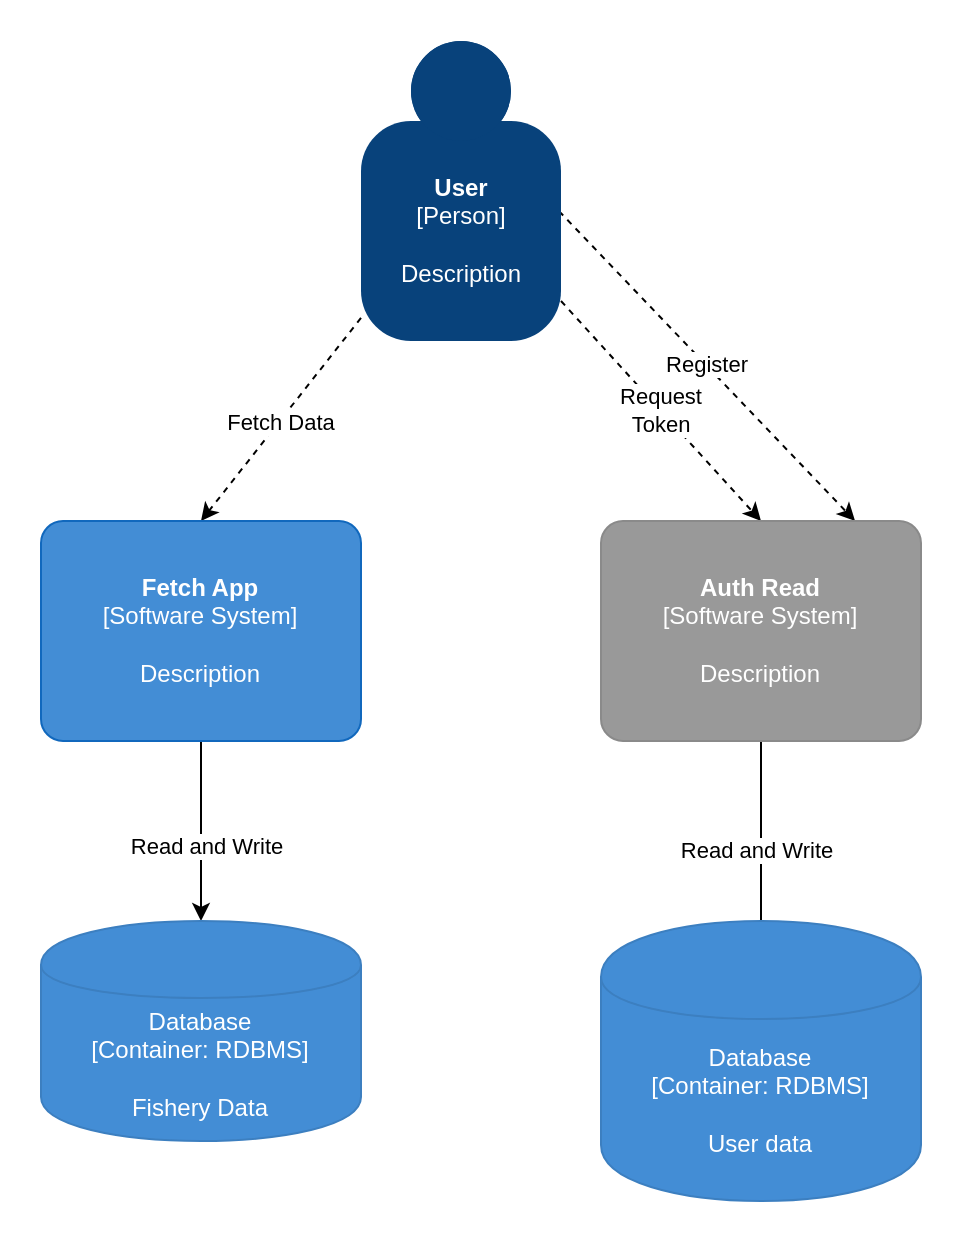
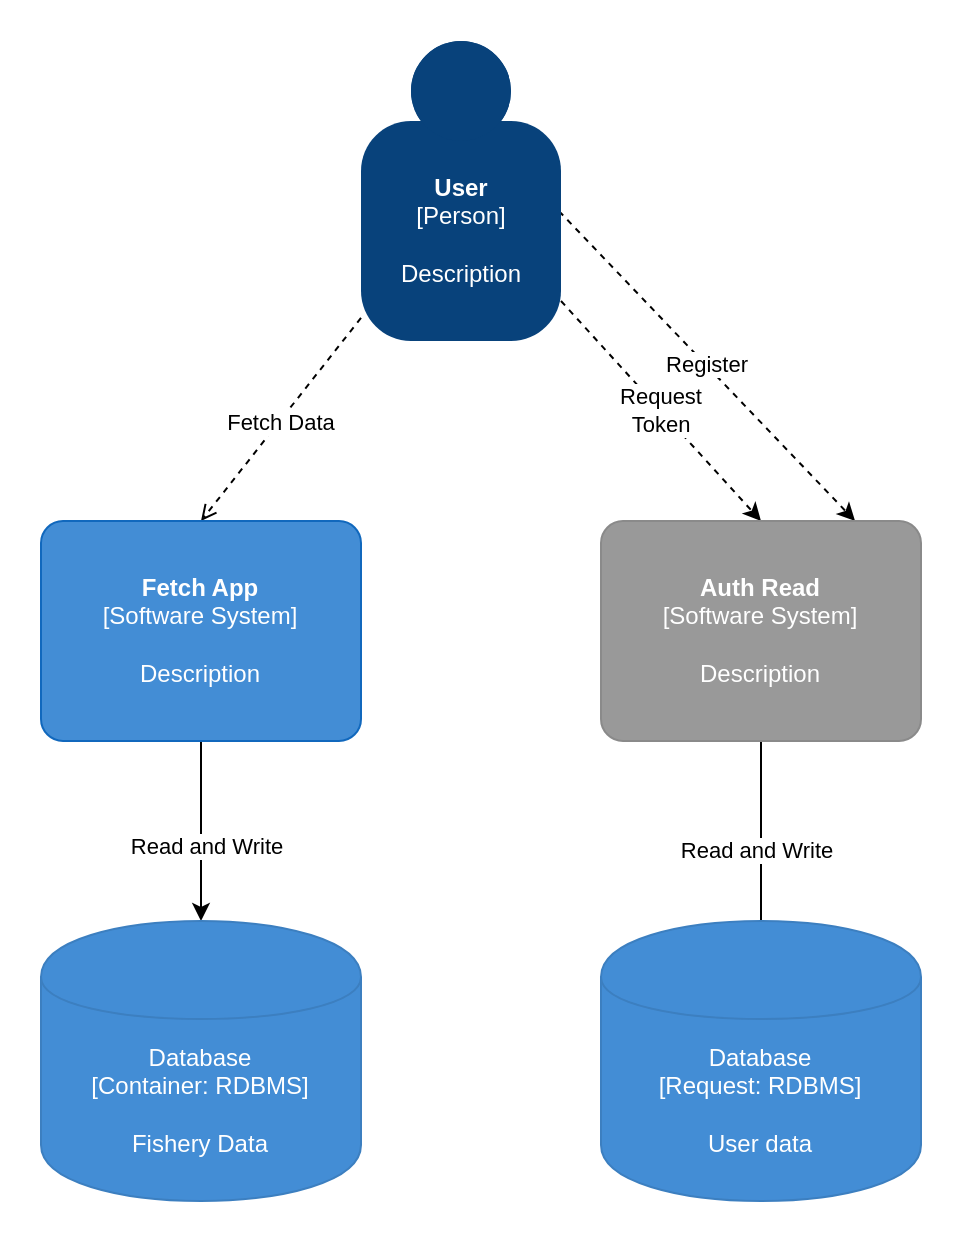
  <mxCell id="0" />
  <mxCell id="1" parent="0" />
  <mxCell id="2" value="Register" style="rounded=0;orthogonalLoop=1;jettySize=auto;html=1;dashed=1;strokeWidth=1;entryX=0.794;entryY=0;entryDx=0;entryDy=0;entryPerimeter=0;exitX=0.99;exitY=0.567;exitDx=0;exitDy=0;exitPerimeter=0;" edge="1" parent="1" source="6" target="13"><mxGeometry relative="1" as="geometry"><Array as="points" /></mxGeometry></mxCell>
- <mxCell id="3" style="edgeStyle=none;rounded=0;orthogonalLoop=1;jettySize=auto;html=1;entryX=0.5;entryY=0;entryDx=0;entryDy=0;entryPerimeter=0;dashed=1;strokeColor=#000000;strokeWidth=1;" edge="1" parent="1" source="6" target="9"><mxGeometry relative="1" as="geometry" /></mxCell>
+ <mxCell id="3" style="edgeStyle=none;rounded=0;orthogonalLoop=1;jettySize=auto;html=1;entryX=0.5;entryY=0;entryDx=0;entryDy=0;entryPerimeter=0;dashed=1;strokeColor=#000000;strokeWidth=1;endArrow=open;" edge="1" parent="1" source="6" target="9"><mxGeometry relative="1" as="geometry" /></mxCell>
  <mxCell id="4" value="Fetch Data" style="edgeLabel;html=1;align=center;verticalAlign=middle;resizable=0;points=[];" vertex="1" connectable="0" parent="3"><mxGeometry x="0.309" y="2" relative="1" as="geometry"><mxPoint x="11" y="-16" as="offset" /></mxGeometry></mxCell>
  <mxCell id="5" value="Request&lt;br&gt;Token" style="edgeStyle=none;rounded=1;orthogonalLoop=1;jettySize=auto;html=1;entryX=0.5;entryY=0;entryDx=0;entryDy=0;entryPerimeter=0;dashed=1;strokeColor=#000000;strokeWidth=1;" edge="1" parent="1" source="6" target="13"><mxGeometry relative="1" as="geometry" /></mxCell>
  <mxCell id="6" value="&lt;b&gt;User&lt;/b&gt;&lt;div&gt;[Person]&lt;/div&gt;&lt;br&gt;&lt;div&gt;Description&lt;/div&gt;" style="html=1;dashed=0;whitespace=wrap;fillColor=#08427b;strokeColor=none;fontColor=#ffffff;shape=mxgraph.c4.person;align=center;metaEdit=1;points=[[0.5,0,0],[1,0.5,0],[1,0.75,0],[0.75,1,0],[0.5,1,0],[0.25,1,0],[0,0.75,0],[0,0.5,0]];metaData={&quot;c4Type&quot;:{&quot;editable&quot;:false}};" vertex="1" parent="1"><mxGeometry x="180" y="20" width="100" height="150" as="geometry" /></mxCell>
  <mxCell id="7" style="edgeStyle=orthogonalEdgeStyle;rounded=0;orthogonalLoop=1;jettySize=auto;html=1;exitX=0.5;exitY=1;exitDx=0;exitDy=0;exitPerimeter=0;" edge="1" parent="1" source="9" target="10"><mxGeometry relative="1" as="geometry" /></mxCell>
  <mxCell id="8" value="Read and Write" style="edgeLabel;html=1;align=center;verticalAlign=middle;resizable=0;points=[];" vertex="1" connectable="0" parent="7"><mxGeometry x="0.156" y="2" relative="1" as="geometry"><mxPoint as="offset" /></mxGeometry></mxCell>
  <mxCell id="9" value="&lt;b&gt;Fetch App&lt;/b&gt;&lt;div&gt;[Software System]&lt;/div&gt;&lt;br&gt;&lt;div&gt;Description&lt;/div&gt;" style="rounded=1;whiteSpace=wrap;html=1;labelBackgroundColor=none;fillColor=#438dd5;fontColor=#ffffff;align=center;arcSize=10;strokeColor=#1168BD;metaEdit=1;metaData={&quot;c4Type&quot;:{&quot;editable&quot;:false}};points=[[0.25,0,0],[0.5,0,0],[0.75,0,0],[1,0.25,0],[1,0.5,0],[1,0.75,0],[0.75,1,0],[0.5,1,0],[0.25,1,0],[0,0.75,0],[0,0.5,0],[0,0.25,0]];" vertex="1" parent="1"><mxGeometry x="20" y="260" width="160" height="110.0" as="geometry" /></mxCell>
- <mxCell id="10" value="Database&lt;div&gt;[Container:&amp;nbsp;RDBMS]&lt;/div&gt;&lt;br&gt;&lt;div&gt;Fishery Data&lt;/div&gt;" style="shape=cylinder;whiteSpace=wrap;html=1;boundedLbl=1;rounded=0;labelBackgroundColor=none;fillColor=#438DD5;fontSize=12;fontColor=#ffffff;align=center;strokeColor=#3C7FC0;metaEdit=1;points=[[0.5,0,0],[1,0.25,0],[1,0.5,0],[1,0.75,0],[0.5,1,0],[0,0.75,0],[0,0.5,0],[0,0.25,0]];metaData={&quot;c4Type&quot;:{&quot;editable&quot;:false}};" vertex="1" parent="1"><mxGeometry x="20" y="460" width="160" height="110" as="geometry" /></mxCell>
+ <mxCell id="10" value="Database&lt;div&gt;[Container:&amp;nbsp;RDBMS]&lt;/div&gt;&lt;br&gt;&lt;div&gt;Fishery Data&lt;/div&gt;" style="shape=cylinder;whiteSpace=wrap;html=1;boundedLbl=1;rounded=0;labelBackgroundColor=none;fillColor=#438DD5;fontSize=12;fontColor=#ffffff;align=center;strokeColor=#3C7FC0;metaEdit=1;points=[[0.5,0,0],[1,0.25,0],[1,0.5,0],[1,0.75,0],[0.5,1,0],[0,0.75,0],[0,0.5,0],[0,0.25,0]];metaData={&quot;c4Type&quot;:{&quot;editable&quot;:false}};" vertex="1" parent="1"><mxGeometry x="20" y="460" width="160" height="140" as="geometry" /></mxCell>
  <mxCell id="11" style="edgeStyle=orthogonalEdgeStyle;rounded=0;orthogonalLoop=1;jettySize=auto;html=1;exitX=0.5;exitY=1;exitDx=0;exitDy=0;exitPerimeter=0;" edge="1" parent="1" source="13"><mxGeometry relative="1" as="geometry"><mxPoint x="380" y="470" as="targetPoint" /></mxGeometry></mxCell>
  <mxCell id="12" value="Read and Write" style="edgeLabel;html=1;align=center;verticalAlign=middle;resizable=0;points=[];" vertex="1" connectable="0" parent="11"><mxGeometry x="0.1" y="-3" relative="1" as="geometry"><mxPoint as="offset" /></mxGeometry></mxCell>
  <mxCell id="13" value="&lt;b&gt;Auth Read&lt;/b&gt;&lt;div&gt;[Software System]&lt;/div&gt;&lt;br&gt;&lt;div&gt;Description&lt;/div&gt;" style="rounded=1;whiteSpace=wrap;html=1;labelBackgroundColor=none;fillColor=#999999;fontColor=#ffffff;align=center;arcSize=10;strokeColor=#8A8A8A;metaEdit=1;metaData={&quot;c4Type&quot;:{&quot;editable&quot;:false}};points=[[0.25,0,0],[0.5,0,0],[0.75,0,0],[1,0.25,0],[1,0.5,0],[1,0.75,0],[0.75,1,0],[0.5,1,0],[0.25,1,0],[0,0.75,0],[0,0.5,0],[0,0.25,0]];" vertex="1" parent="1"><mxGeometry x="300" y="260" width="160" height="110.0" as="geometry" /></mxCell>
- <mxCell id="14" value="Database&lt;div&gt;[Container:&amp;nbsp;RDBMS]&lt;/div&gt;&lt;br&gt;&lt;div&gt;User data&lt;/div&gt;" style="shape=cylinder;whiteSpace=wrap;html=1;boundedLbl=1;rounded=0;labelBackgroundColor=none;fillColor=#438DD5;fontSize=12;fontColor=#ffffff;align=center;strokeColor=#3C7FC0;metaEdit=1;points=[[0.5,0,0],[1,0.25,0],[1,0.5,0],[1,0.75,0],[0.5,1,0],[0,0.75,0],[0,0.5,0],[0,0.25,0]];metaData={&quot;c4Type&quot;:{&quot;editable&quot;:false}};" vertex="1" parent="1"><mxGeometry x="300" y="460" width="160" height="140" as="geometry" /></mxCell>
+ <mxCell id="14" value="Database&lt;div&gt;[Request:&amp;nbsp;RDBMS]&lt;/div&gt;&lt;br&gt;&lt;div&gt;User data&lt;/div&gt;" style="shape=cylinder;whiteSpace=wrap;html=1;boundedLbl=1;rounded=0;labelBackgroundColor=none;fillColor=#438DD5;fontSize=12;fontColor=#ffffff;align=center;strokeColor=#3C7FC0;metaEdit=1;points=[[0.5,0,0],[1,0.25,0],[1,0.5,0],[1,0.75,0],[0.5,1,0],[0,0.75,0],[0,0.5,0],[0,0.25,0]];metaData={&quot;c4Type&quot;:{&quot;editable&quot;:false}};" vertex="1" parent="1"><mxGeometry x="300" y="460" width="160" height="140" as="geometry" /></mxCell>
